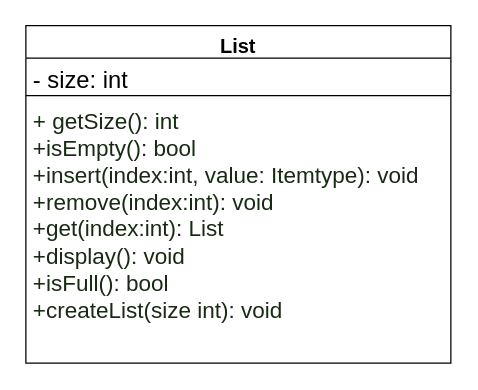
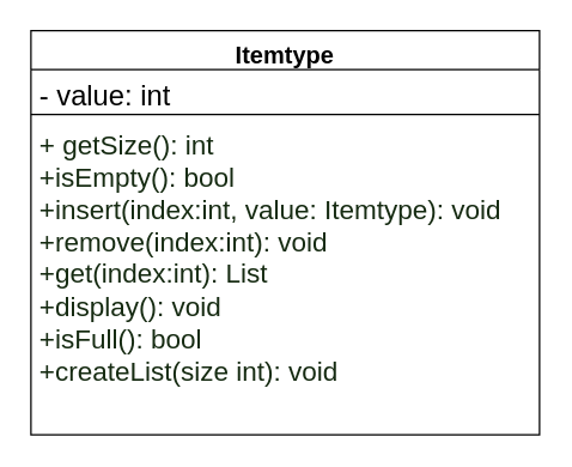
  <mxCell id="0" />
  <mxCell id="1" parent="0" />
- <mxCell id="2" value="&lt;font style=&quot;font-size: 16px;&quot;&gt;List&lt;/font&gt;" style="swimlane;fontStyle=1;align=center;verticalAlign=top;childLayout=stackLayout;horizontal=1;startSize=26;horizontalStack=0;resizeParent=1;resizeParentMax=0;resizeLast=0;collapsible=1;marginBottom=0;whiteSpace=wrap;html=1;" vertex="1" parent="1"><mxGeometry x="20" y="20" width="340" height="270" as="geometry" /></mxCell>
- <mxCell id="3" value="&lt;font style=&quot;font-size: 19px;&quot;&gt;- size: int&lt;/font&gt;" style="text;strokeColor=none;fillColor=none;align=left;verticalAlign=top;spacingLeft=4;spacingRight=4;overflow=hidden;rotatable=0;points=[[0,0.5],[1,0.5]];portConstraint=eastwest;whiteSpace=wrap;html=1;" vertex="1" parent="2"><mxGeometry y="26" width="340" height="26" as="geometry" /></mxCell>
+ <mxCell id="2" value="&lt;font style=&quot;font-size: 16px;&quot;&gt;Itemtype&lt;/font&gt;" style="swimlane;fontStyle=1;align=center;verticalAlign=top;childLayout=stackLayout;horizontal=1;startSize=26;horizontalStack=0;resizeParent=1;resizeParentMax=0;resizeLast=0;collapsible=1;marginBottom=0;whiteSpace=wrap;html=1;" vertex="1" parent="1"><mxGeometry x="20" y="20" width="340" height="270" as="geometry" /></mxCell>
+ <mxCell id="3" value="&lt;font style=&quot;font-size: 19px;&quot;&gt;- value: int&lt;/font&gt;" style="text;strokeColor=none;fillColor=none;align=left;verticalAlign=top;spacingLeft=4;spacingRight=4;overflow=hidden;rotatable=0;points=[[0,0.5],[1,0.5]];portConstraint=eastwest;whiteSpace=wrap;html=1;" vertex="1" parent="2"><mxGeometry y="26" width="340" height="26" as="geometry" /></mxCell>
  <mxCell id="4" value="" style="line;strokeWidth=1;fillColor=none;align=left;verticalAlign=middle;spacingTop=-1;spacingLeft=3;spacingRight=3;rotatable=0;labelPosition=right;points=[];portConstraint=eastwest;strokeColor=inherit;" vertex="1" parent="2"><mxGeometry y="52" width="340" height="8" as="geometry" /></mxCell>
  <mxCell id="5" value="&lt;font style=&quot;font-size: 18px;&quot;&gt;+ getSize(): int&lt;br&gt;+isEmpty(): bool&lt;br&gt;+insert(index:int, value: Itemtype): void&lt;br&gt;+remove(index:int): void&lt;br&gt;+get(index:int): List&lt;br&gt;+display(): void&lt;br&gt;+isFull(): bool&lt;br&gt;+createList(size int): void&lt;/font&gt;" style="text;strokeColor=none;fillColor=none;align=left;verticalAlign=top;spacingLeft=4;spacingRight=4;overflow=hidden;rotatable=0;points=[[0,0.5],[1,0.5]];portConstraint=eastwest;whiteSpace=wrap;html=1;fontColor=#162b12;" vertex="1" parent="2"><mxGeometry y="60" width="340" height="210" as="geometry" /></mxCell>
